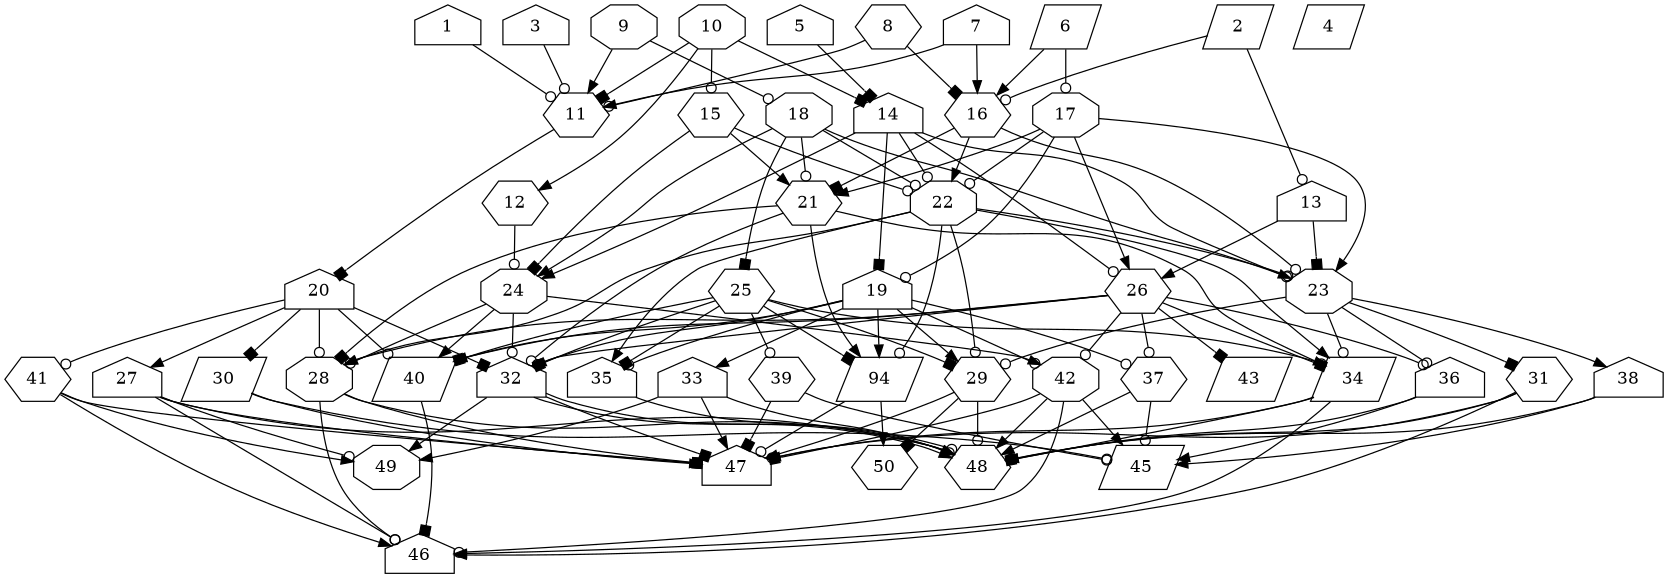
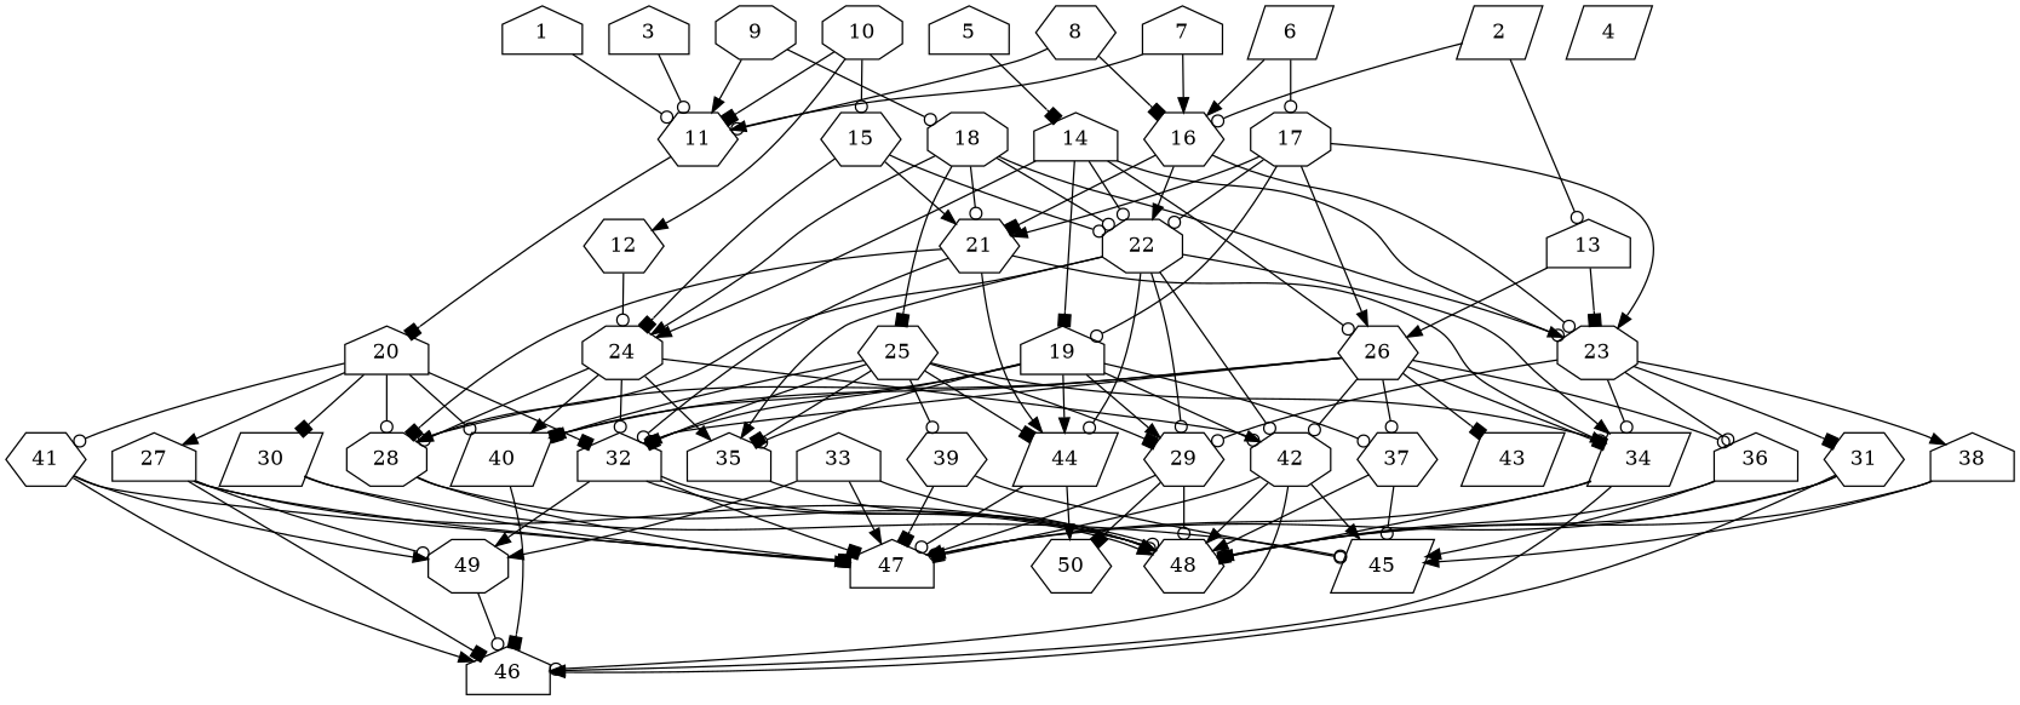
  digraph {
    node [alpha=0.12 shape=house]
    edge [arrowhead=normal]
    1 [alpha=0.04 expect_size=39209984]
    11 [alpha=0.15 expect_size=13636608 shape=hexagon]
    20 [alpha=0.14 expect_size=52286464]
    32 [alpha=0.13 expect_size=40233984]
    40 [expect_size=20421632 shape=parallelogram]
    27 [alpha=0.05 expect_size=28704768]
    28 [alpha=0.06 expect_size=18589696 shape=octagon]
    30 [alpha=0.19 expect_size=12795904 shape=parallelogram]
    41 [alpha=0.08 expect_size=18796544 shape=hexagon]
    2 [alpha=0.07 expect_size=28579840 shape=parallelogram]
    13 [alpha=0.02 expect_size=41337856]
    16 [expect_size=21792768 shape=hexagon]
    23 [alpha=0.01 expect_size=32924672 shape=octagon]
    26 [alpha=0.02 expect_size=47766528 shape=hexagon]
    22 [alpha=0.13 expect_size=6536192 shape=octagon]
    21 [alpha=0.18 expect_size=19444736 shape=hexagon]
    29 [alpha=0.10 expect_size=52260864 shape=hexagon]
    34 [alpha=0.09 expect_size=25625600 shape=parallelogram]
    31 [expect_size=44650496 shape=hexagon]
    36 [alpha=0.05 expect_size=12336128]
    38 [alpha=0.10 expect_size=29799424]
    42 [alpha=0.06 expect_size=47466496 shape=octagon]
    37 [alpha=0.07 expect_size=17179648 shape=hexagon]
    43 [alpha=0.15 expect_size=30534656 shape=parallelogram]
    35 [alpha=0.03 expect_size=45442048]
-   44 [alpha=0.18 expect_size=51280896 shape=parallelogram label=94]
+   44 [alpha=0.18 expect_size=51280896 shape=parallelogram]
    3 [alpha=0.09 expect_size=38264832]
    4 [alpha=0.11 expect_size=49414144 shape=parallelogram]
    5 [expect_size=29617152]
    14 [alpha=0.11 expect_size=14429184]
    24 [alpha=0.08 expect_size=38266880 shape=octagon]
    19 [alpha=0.03 expect_size=24738816]
    33 [alpha=0.09 expect_size=22885376]
    6 [alpha=0.13 expect_size=48927744 shape=parallelogram]
    17 [alpha=0.16 expect_size=5541888 shape=octagon]
    7 [alpha=0.01 expect_size=22254592]
    8 [alpha=0.07 expect_size=46180352 shape=hexagon]
    9 [expect_size=13225984 shape=octagon]
    18 [alpha=0.14 expect_size=7129088 shape=octagon]
    25 [alpha=0.06 expect_size=17816576 shape=hexagon]
    39 [alpha=0.01 expect_size=43947008 shape=hexagon]
    10 [alpha=0.06 expect_size=17631232 shape=octagon]
    12 [alpha=0.11 expect_size=23716864 shape=hexagon]
    15 [alpha=0.13 expect_size=40345600 shape=hexagon]
    47 [alpha=0.10 expect_size=44716032]
    48 [expect_size=14147584 shape=hexagon]
    49 [alpha=0.14 expect_size=37098496 shape=octagon]
    46 [alpha=0.13 expect_size=32545792]
    45 [alpha=0.07 expect_size=24521728 shape=parallelogram]
    50 [alpha=0.19 expect_size=38692864 shape=hexagon]
    1 -> 11 [arrowhead=odot]
    11 -> 20 [arrowhead=box]
    20 -> 32 [arrowhead=box]
    20 -> 40 [arrowhead=odot]
    20 -> 27
    20 -> 28 [arrowhead=odot]
    20 -> 30 [arrowhead=box]
    20 -> 41 [arrowhead=odot]
    32 -> 47 [arrowhead=box]
    32 -> 48
    32 -> 48 [arrowhead=odot]
    32 -> 49
    40 -> 46 [arrowhead=box]
    27 -> 47 [arrowhead=box]
    27 -> 48
    27 -> 49 [arrowhead=odot]
-   27 -> 46 [arrowhead=odot]
+   27 -> 46 [arrowhead=box]
    28 -> 47 [arrowhead=box]
    28 -> 48
-   28 -> 46 [arrowhead=odot]
+   49 -> 46 [arrowhead=odot]
    30 -> 47
    30 -> 45 [arrowhead=odot]
    41 -> 47 [arrowhead=box]
    41 -> 49
    41 -> 46
    2 -> 13 [arrowhead=odot]
    2 -> 16 [arrowhead=odot]
    13 -> 23 [arrowhead=box]
    13 -> 26
    16 -> 23 [arrowhead=odot]
    16 -> 22
    16 -> 21 [arrowhead=box]
    23 -> 29 [arrowhead=odot]
    23 -> 34 [arrowhead=odot]
    23 -> 31 [arrowhead=box]
    23 -> 36 [arrowhead=odot]
    23 -> 38
    26 -> 32 [arrowhead=odot]
    26 -> 40
    26 -> 28
    26 -> 34 [arrowhead=box]
    26 -> 36 [arrowhead=odot]
    26 -> 42 [arrowhead=odot]
    26 -> 37 [arrowhead=odot]
    26 -> 43 [arrowhead=box]
    22 -> 28
    22 -> 29 [arrowhead=odot]
    22 -> 34
-   22 -> 23 [arrowhead=odot]
+   22 -> 42 [arrowhead=odot]
    22 -> 35
    22 -> 44 [arrowhead=odot]
    21 -> 32 [arrowhead=odot]
    21 -> 28 [arrowhead=box]
    21 -> 34
    21 -> 44
    29 -> 47
    29 -> 48 [arrowhead=odot]
    29 -> 50 [arrowhead=box]
    34 -> 47
    34 -> 48 [arrowhead=box]
    34 -> 46
    31 -> 47 [arrowhead=odot]
    31 -> 48
    31 -> 46
    36 -> 48
    36 -> 45
    38 -> 48 [arrowhead=odot]
    38 -> 45
    42 -> 47 [arrowhead=box]
    42 -> 48
    42 -> 46 [arrowhead=odot]
    42 -> 45
    37 -> 48
    37 -> 45 [arrowhead=odot]
    35 -> 48 [arrowhead=odot]
    44 -> 47 [arrowhead=odot]
    44 -> 50
    3 -> 11 [arrowhead=odot]
    5 -> 14 [arrowhead=box]
    14 -> 23 [arrowhead=odot]
    14 -> 26 [arrowhead=odot]
    14 -> 22 [arrowhead=odot]
    14 -> 24
    14 -> 19 [arrowhead=box]
    24 -> 32 [arrowhead=odot]
    24 -> 40
    24 -> 28 [arrowhead=odot]
    24 -> 42
+   24 -> 35
    19 -> 32
    19 -> 40 [arrowhead=box]
    19 -> 29
    19 -> 42 [arrowhead=odot]
    19 -> 37 [arrowhead=odot]
    19 -> 35 [arrowhead=odot]
    19 -> 44
-   19 -> 33
    33 -> 47
    33 -> 48
    33 -> 49
    6 -> 16
    6 -> 17 [arrowhead=odot]
    17 -> 23
    17 -> 26
    17 -> 22 [arrowhead=odot]
    17 -> 21
    17 -> 19 [arrowhead=odot]
    7 -> 11
    7 -> 16
    8 -> 11 [arrowhead=odot]
    8 -> 16 [arrowhead=box]
    9 -> 11
    9 -> 18 [arrowhead=odot]
    18 -> 23
    18 -> 22 [arrowhead=odot]
    18 -> 21 [arrowhead=odot]
    18 -> 24
    18 -> 25 [arrowhead=box]
    25 -> 32 [arrowhead=box]
    25 -> 40
    25 -> 29 [arrowhead=box]
    25 -> 34 [arrowhead=odot]
    25 -> 35 [arrowhead=box]
    25 -> 44 [arrowhead=box]
    25 -> 39 [arrowhead=odot]
    39 -> 47 [arrowhead=box]
    39 -> 45 [arrowhead=odot]
    10 -> 11 [arrowhead=box]
-   10 -> 14 [arrowhead=box]
    10 -> 12
    10 -> 15 [arrowhead=odot]
    12 -> 24 [arrowhead=odot]
    15 -> 22 [arrowhead=odot]
    15 -> 21
    15 -> 24 [arrowhead=box]
  }
